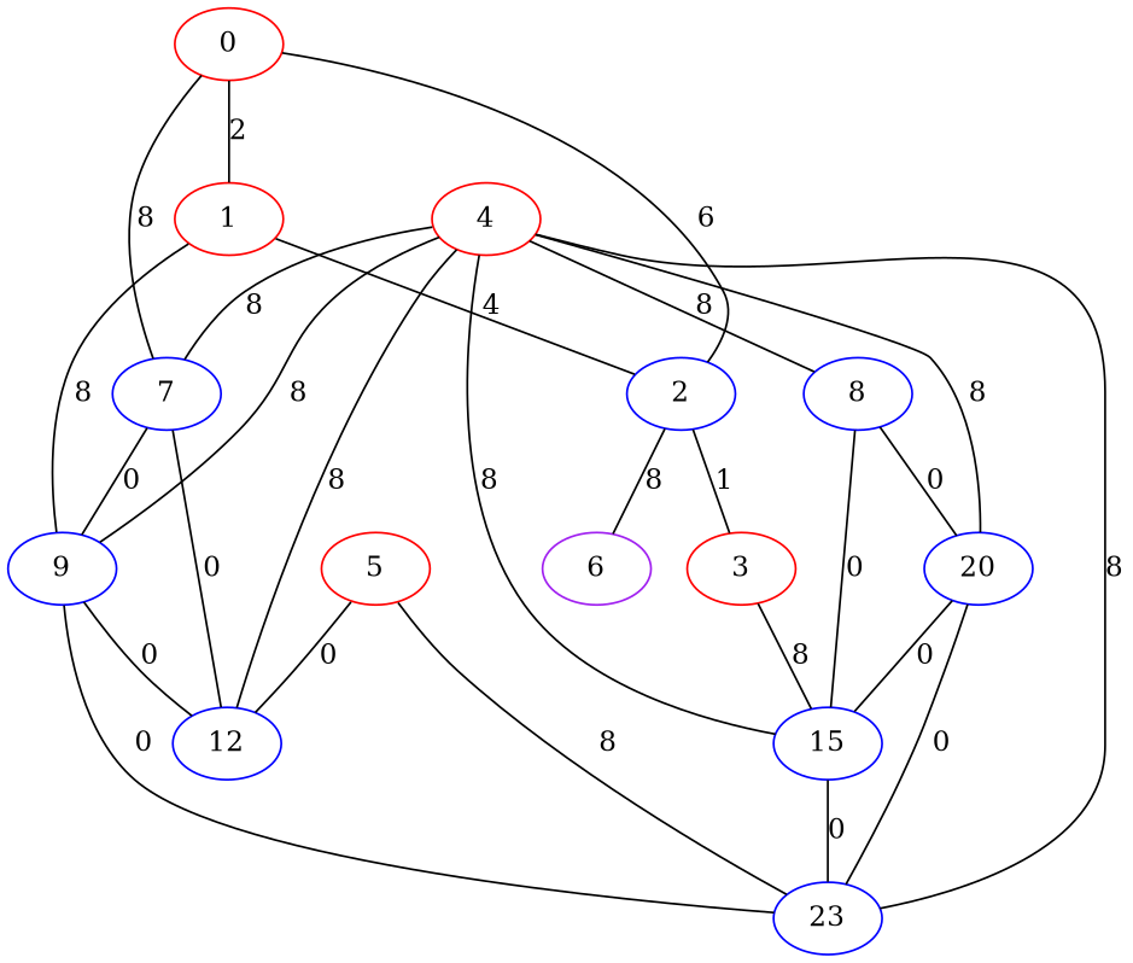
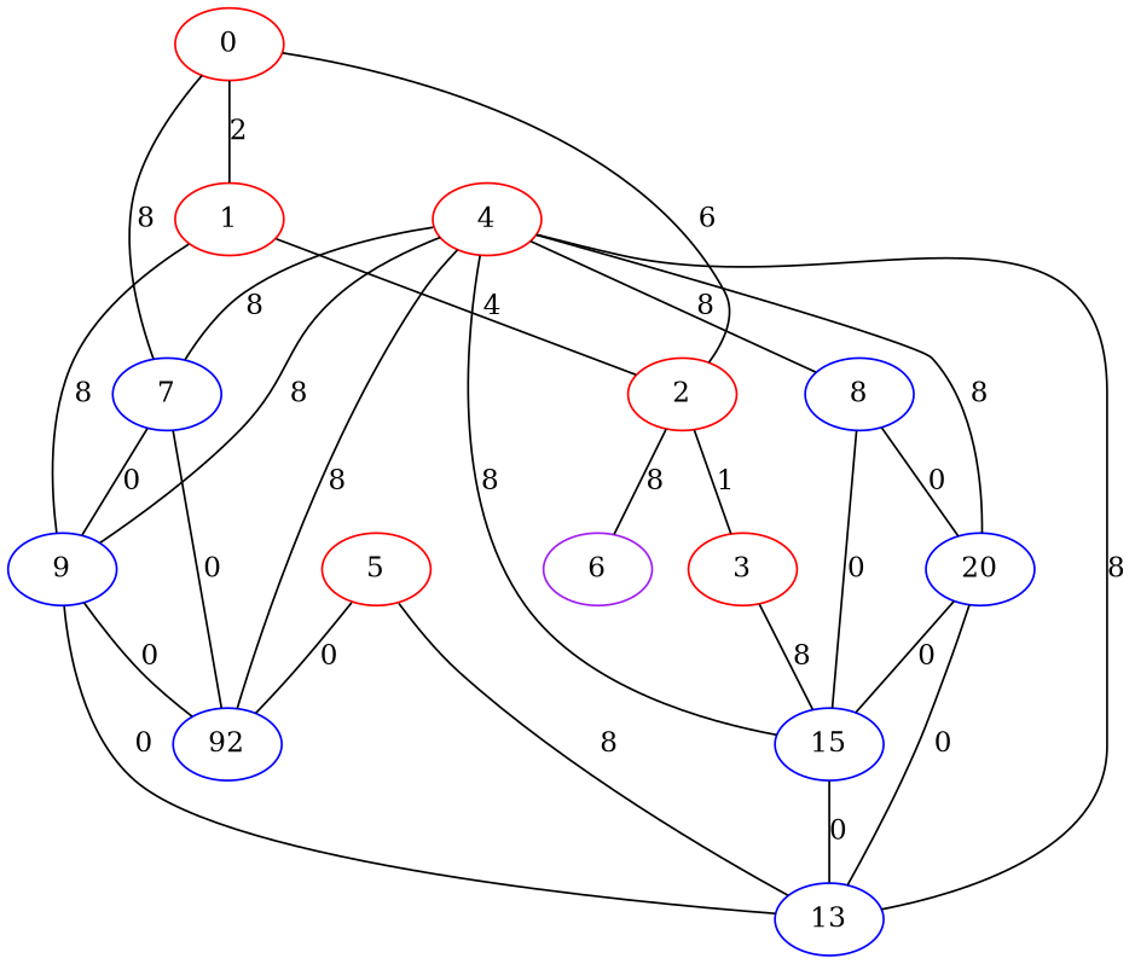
  graph {
    node [color=blue weight=3]
    0 [color=red weight=1]
    1 [color=red weight=1]
-   2 [weight=1]
+   2 [color=red weight=1]
    7
    9
    3 [color=red weight=1]
    6 [color=purple weight=4]
-   12
-   13 [label=23]
+   12 [label=92]
+   13
    n10 [label=15]
    4 [color=red weight=1]
    8
    n13 [label=20]
    5 [color=red weight=1]
    0 -- 1 [label=2]
    0 -- 2 [label=6]
    0 -- 7 [label=8]
    1 -- 2 [label=4]
    1 -- 9 [label=8]
    2 -- 3 [label=1]
    2 -- 6 [label=8]
    7 -- 9 [label=0]
    7 -- 12 [label=0]
    9 -- 12 [label=0]
    9 -- 13 [label=0]
    3 -- n10 [label=8]
    n10 -- 13 [label=0]
    4 -- 7 [label=8]
    4 -- 9 [label=8]
    4 -- 12 [label=8]
    4 -- 13 [label=8]
    4 -- n10 [label=8]
    4 -- 8 [label=8]
    4 -- n13 [label=8]
    8 -- n10 [label=0]
    8 -- n13 [label=0]
    n13 -- 13 [label=0]
    n13 -- n10 [label=0]
    5 -- 12 [label=0]
    5 -- 13 [label=8]
  }
